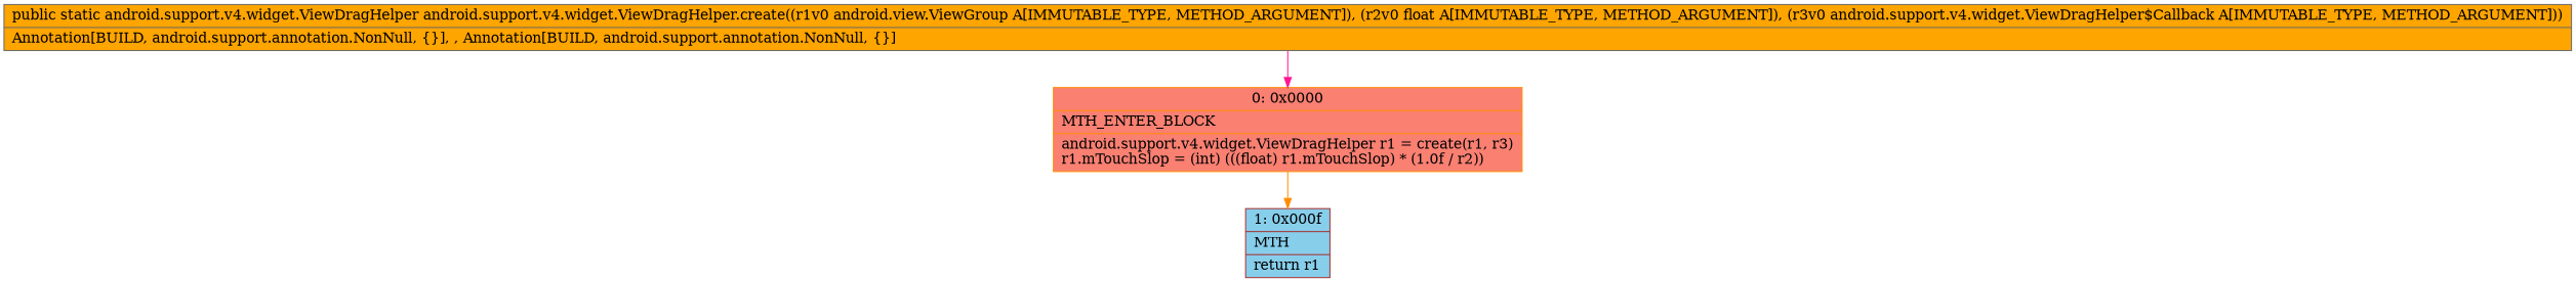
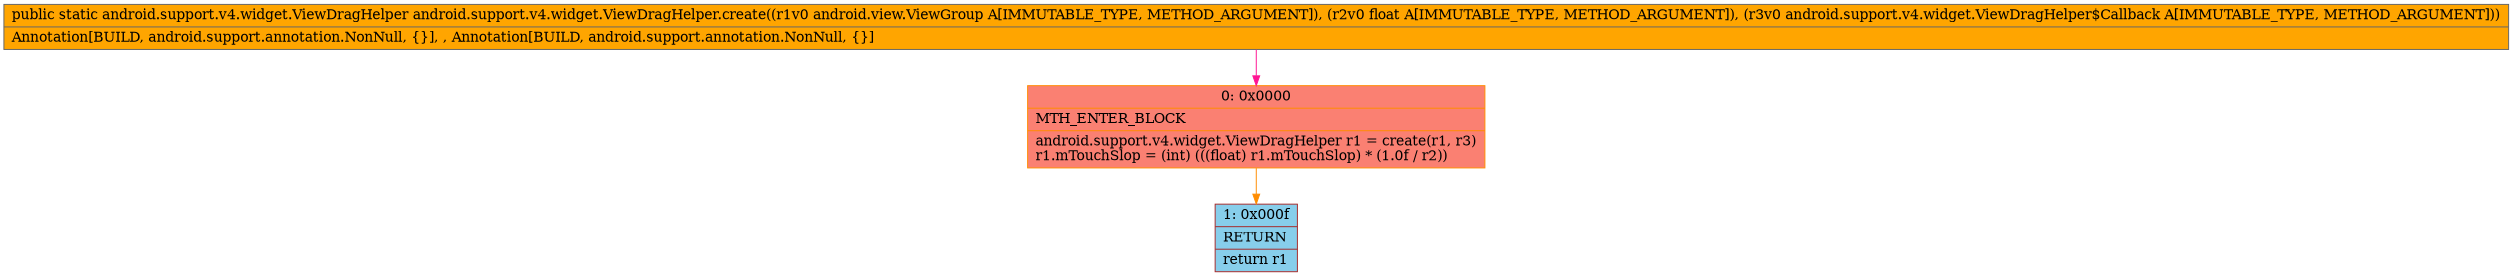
  digraph {
    node [shape=record style=filled]
    n1 [label="{0\:\ 0x0000|MTH_ENTER_BLOCK\l|android.support.v4.widget.ViewDragHelper r1 = create(r1, r3)\lr1.mTouchSlop = (int) (((float) r1.mTouchSlop) * (1.0f \/ r2))\l}" fillcolor=salmon color=darkorange]
-   n2 [label="{1\:\ 0x000f|MTH\l|return r1\l}" fillcolor=skyblue color=brown]
+   n2 [label="{1\:\ 0x000f|RETURN\l|return r1\l}" fillcolor=skyblue color=brown]
    n3 [label="{public static android.support.v4.widget.ViewDragHelper android.support.v4.widget.ViewDragHelper.create((r1v0 android.view.ViewGroup A[IMMUTABLE_TYPE, METHOD_ARGUMENT]), (r2v0 float A[IMMUTABLE_TYPE, METHOD_ARGUMENT]), (r3v0 android.support.v4.widget.ViewDragHelper$Callback A[IMMUTABLE_TYPE, METHOD_ARGUMENT]))  | Annotation[BUILD, android.support.annotation.NonNull, \{\}], , Annotation[BUILD, android.support.annotation.NonNull, \{\}]\l}" fillcolor=orange color=gray40]
    n1 -> n2 [color=darkorange]
    n3 -> n1 [color=deeppink]
  }
